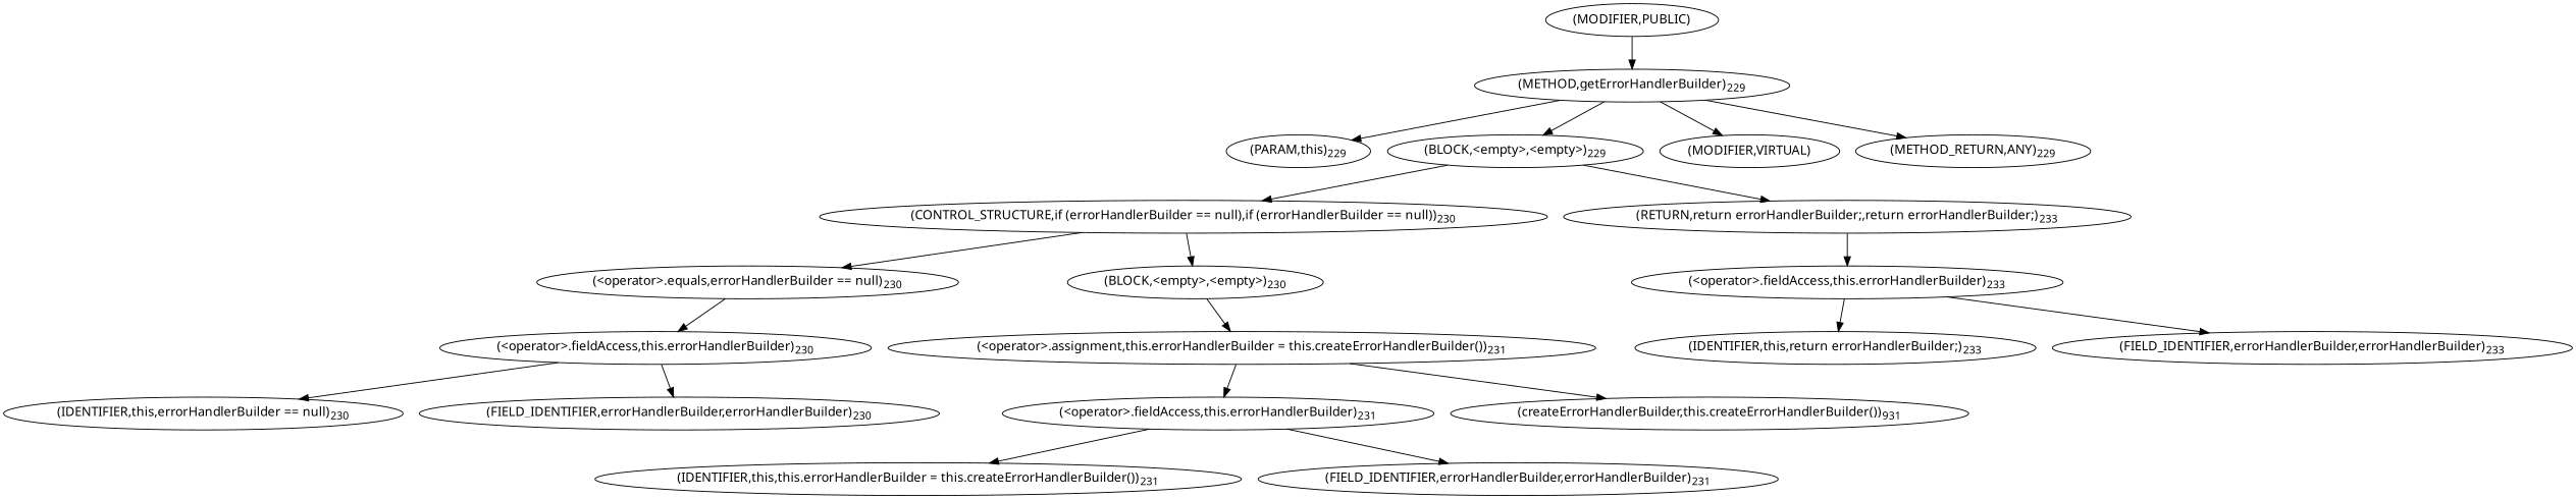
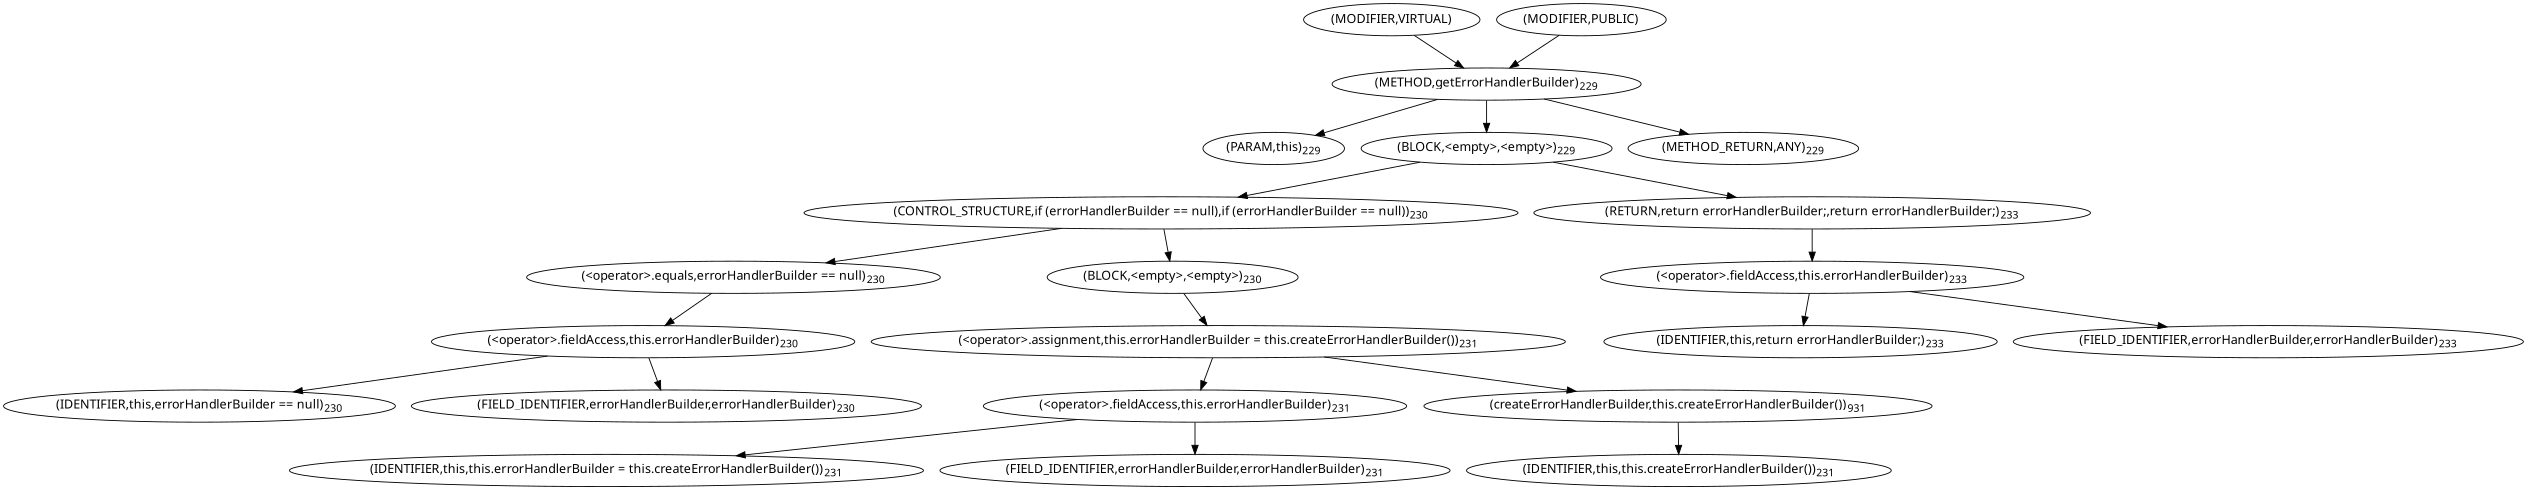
  digraph {
    fontname="Noto Sans"
    node [fontname="Noto Sans"]
    edge [fontname="Noto Sans"]
    n1 [label=<(METHOD,getErrorHandlerBuilder)<SUB>229</SUB>>]
    n2 [label=<(PARAM,this)<SUB>229</SUB>>]
    n3 [label=<(BLOCK,&lt;empty&gt;,&lt;empty&gt;)<SUB>229</SUB>>]
    n4 [label=<(MODIFIER,VIRTUAL)>]
    n5 [label=<(METHOD_RETURN,ANY)<SUB>229</SUB>>]
    n6 [label=<(CONTROL_STRUCTURE,if (errorHandlerBuilder == null),if (errorHandlerBuilder == null))<SUB>230</SUB>>]
    n7 [label=<(RETURN,return errorHandlerBuilder;,return errorHandlerBuilder;)<SUB>233</SUB>>]
    n8 [label=<(MODIFIER,PUBLIC)>]
    n9 [label=<(&lt;operator&gt;.equals,errorHandlerBuilder == null)<SUB>230</SUB>>]
    n10 [label=<(BLOCK,&lt;empty&gt;,&lt;empty&gt;)<SUB>230</SUB>>]
    n11 [label=<(&lt;operator&gt;.fieldAccess,this.errorHandlerBuilder)<SUB>233</SUB>>]
    n12 [label=<(&lt;operator&gt;.fieldAccess,this.errorHandlerBuilder)<SUB>230</SUB>>]
    n13 [label=<(&lt;operator&gt;.assignment,this.errorHandlerBuilder = this.createErrorHandlerBuilder())<SUB>231</SUB>>]
    n14 [label=<(IDENTIFIER,this,errorHandlerBuilder == null)<SUB>230</SUB>>]
    n15 [label=<(FIELD_IDENTIFIER,errorHandlerBuilder,errorHandlerBuilder)<SUB>230</SUB>>]
    n16 [label=<(&lt;operator&gt;.fieldAccess,this.errorHandlerBuilder)<SUB>231</SUB>>]
    n17 [label=<(createErrorHandlerBuilder,this.createErrorHandlerBuilder())<SUB>931</SUB>>]
    n18 [label=<(IDENTIFIER,this,this.errorHandlerBuilder = this.createErrorHandlerBuilder())<SUB>231</SUB>>]
    n19 [label=<(FIELD_IDENTIFIER,errorHandlerBuilder,errorHandlerBuilder)<SUB>231</SUB>>]
+   n20 [label=<(IDENTIFIER,this,this.createErrorHandlerBuilder())<SUB>231</SUB>>]
    n21 [label=<(IDENTIFIER,this,return errorHandlerBuilder;)<SUB>233</SUB>>]
    n22 [label=<(FIELD_IDENTIFIER,errorHandlerBuilder,errorHandlerBuilder)<SUB>233</SUB>>]
    n1 -> n2
    n1 -> n3
-   n1 -> n4
+   n4 -> n1
    n1 -> n5
    n3 -> n6
    n3 -> n7
    n6 -> n9
    n6 -> n10
    n7 -> n11
    n8 -> n1
    n9 -> n12
    n10 -> n13
    n11 -> n21
    n11 -> n22
    n12 -> n14
    n12 -> n15
    n13 -> n16
    n13 -> n17
    n16 -> n18
    n16 -> n19
+   n17 -> n20
  }
